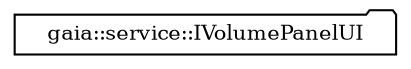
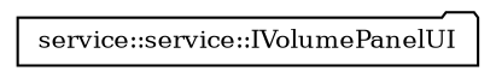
  digraph {
    rankdir=LR
    fontname="DejaVu Serif"
-   n1 [color=black fillcolor=white fontname="DejaVu Serif" fontsize=10 height=0.2 label="gaia::service::IVolumePanelUI" shape=folder style=filled width=0.4]
+   n1 [color=black fillcolor=white fontname="DejaVu Serif" fontsize=10 height=0.2 label="service::service::IVolumePanelUI" shape=folder style=filled width=0.4]
  }
